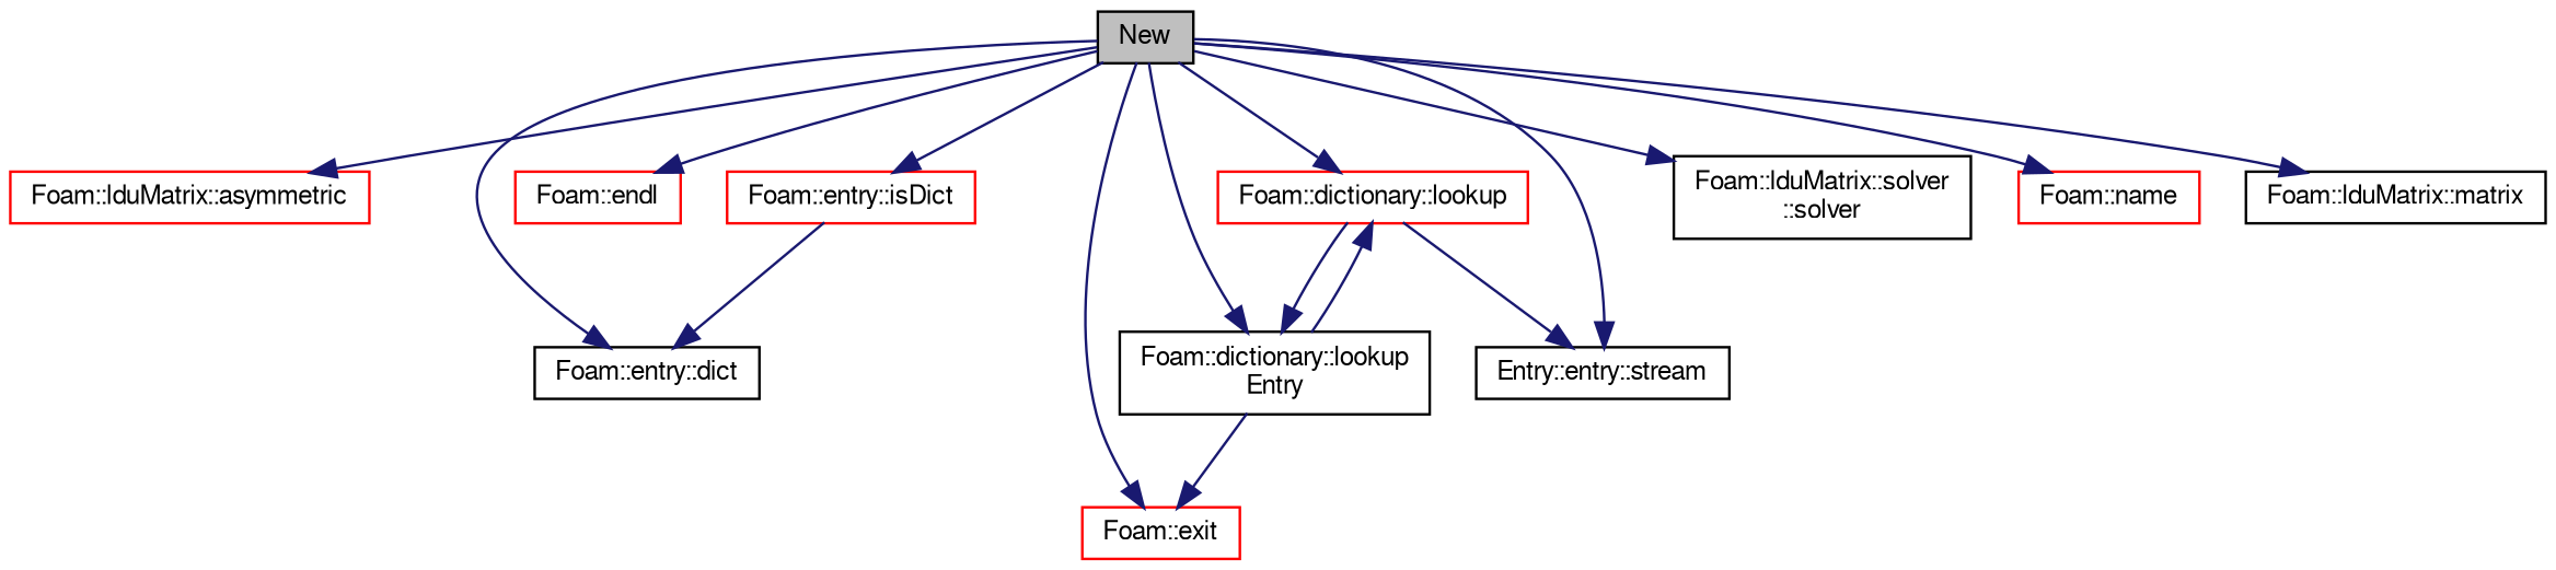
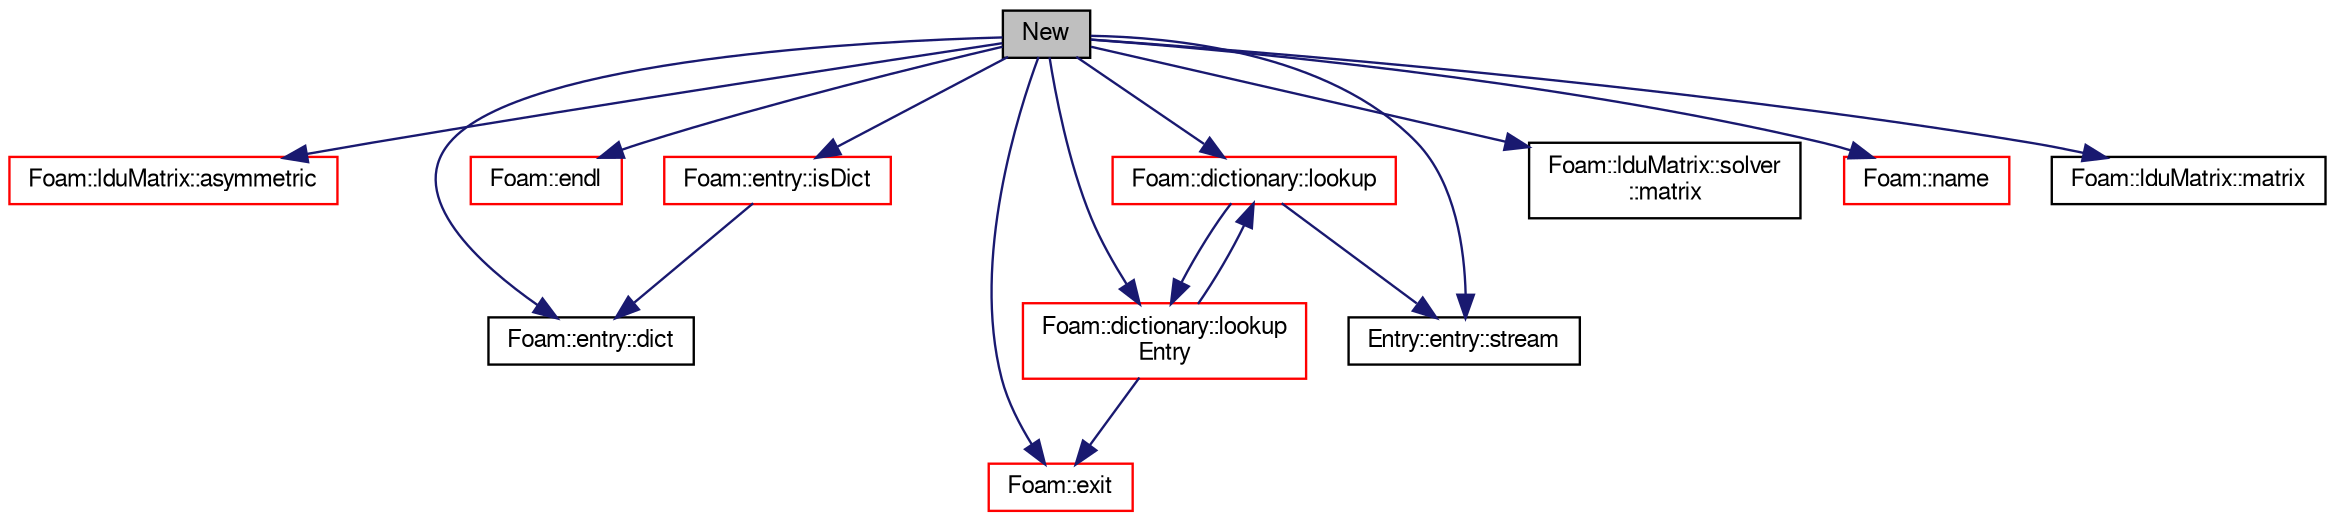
  digraph {
    rankdir=TB
    node [color=red fontname=FreeSans fontsize=10 shape=record]
    edge [color=midnightblue fontname=FreeSans fontsize=10 labelfontname=FreeSans labelfontsize=10 style=solid]
    n1 [color=black fillcolor=grey75 fontcolor=black height=0.2 label=New style=filled width=0.4]
    n2 [height=0.2 label="Foam::lduMatrix::asymmetric" width=0.4]
    n3 [color=black height=0.2 label="Foam::entry::dict" width=0.4]
    n4 [height=0.2 label="Foam::endl" width=0.4]
    n5 [height=0.2 label="Foam::exit" width=0.4]
    n6 [height=0.2 label="Foam::entry::isDict" width=0.4]
    n7 [height=0.2 label="Foam::dictionary::lookup" width=0.4]
-   n8 [color=black height=0.2 label="Foam::dictionary::lookup\lEntry" width=0.4]
+   n8 [height=0.2 label="Foam::dictionary::lookup\lEntry" width=0.4]
    n9 [color=black height=0.2 label="Entry::entry::stream" width=0.4]
-   n10 [color=black height=0.2 label="Foam::lduMatrix::solver\l::solver" width=0.4]
+   n10 [color=black height=0.2 label="Foam::lduMatrix::solver\l::matrix" width=0.4]
    n11 [height=0.2 label="Foam::name" width=0.4]
    n12 [color=black height=0.2 label="Foam::lduMatrix::matrix" width=0.4]
    n1 -> n2
    n1 -> n3
    n1 -> n4
    n1 -> n5
    n1 -> n6
    n1 -> n7
    n1 -> n8
    n1 -> n9
    n1 -> n10
    n1 -> n11
    n1 -> n12
    n6 -> n3
    n7 -> n8
    n7 -> n9
    n8 -> n5
    n8 -> n7
  }
